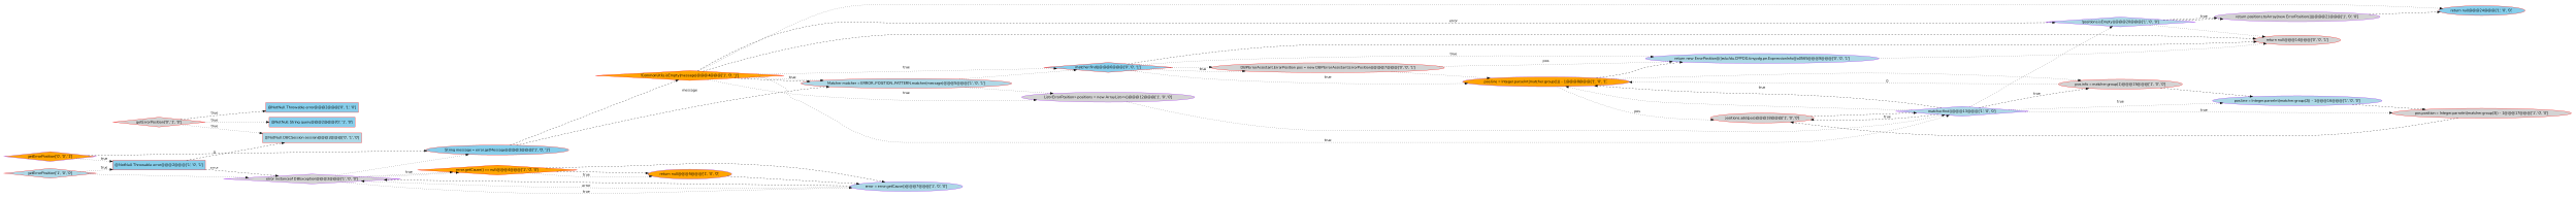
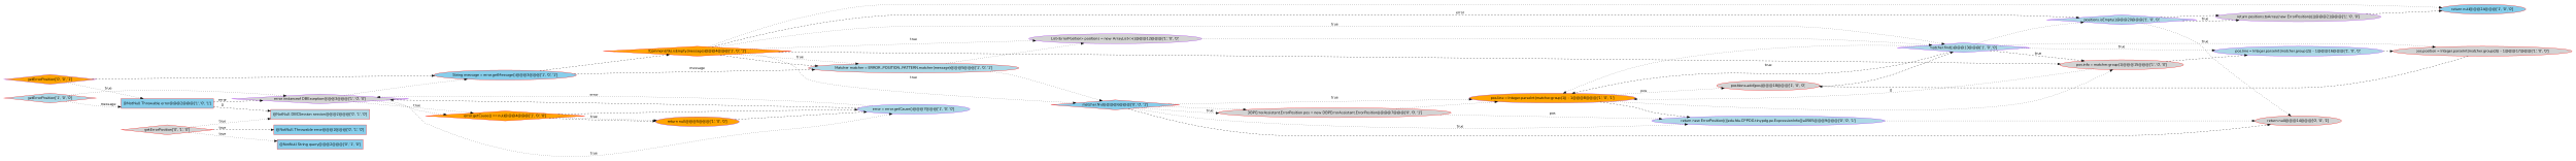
  digraph {
    fontname=Nunito
    rankdir=LR
    node [color=red fillcolor=lightgrey fontname=Nunito shape=ellipse style=filled]
    edge [fontname=Nunito style=dotted]
    n1 [label="DBPErrorAssistant.ErrorPosition pos = new DBPErrorAssistant.ErrorPosition()@@@7@@@['0', '0', '1']"]
    n2 [color=purple fillcolor=orange label="pos.line = Integer.parseInt(matcher.group(1)) - 1@@@8@@@['1', '0', '1']"]
    n3 [color=purple fillcolor=lightblue label="return new ErrorPosition((((edu.fdu.CPPDG.tinypdg.pe.ExpressionInfo@a0565@@@9@@@['0', '0', '1']"]
    n4 [label="positions.add(pos)@@@18@@@['1', '0', '0']"]
    n5 [label="pos.info = matcher.group(1)@@@15@@@['1', '0', '0']"]
    n6 [label="return null@@@14@@@['0', '0', '1']"]
    n7 [color=purple label="return positions.toArray(new ErrorPosition(((()@@@21@@@['1', '0', '0']"]
    n8 [fillcolor=skyblue label="return null@@@24@@@['1', '0', '0']"]
    n9 [label="pos.position = Integer.parseInt(matcher.group(3)) - 1@@@17@@@['1', '0', '0']"]
    n10 [color=purple fillcolor=lightblue label="matcher.find()@@@13@@@['1', '0', '0']" shape=diamond]
    n11 [fillcolor=orange label="error.getCause() == null@@@4@@@['1', '0', '0']" shape=diamond]
    n12 [color=purple fillcolor=orange label="return null@@@5@@@['1', '0', '0']"]
    n13 [color=purple fillcolor=lightblue label="error = error.getCause()@@@7@@@['1', '0', '0']"]
    n14 [color=purple label="error instanceof DBException@@@3@@@['1', '0', '0']" shape=diamond]
    n15 [color=purple fillcolor=lightblue label="!positions.isEmpty()@@@20@@@['1', '0', '0']" shape=diamond]
    n16 [color=purple fillcolor=orange label="getErrorPosition['0', '0', '1']" shape=diamond]
    n17 [fillcolor=skyblue label="String message = error.getMessage()@@@3@@@['1', '0', '1']"]
    n18 [fillcolor=skyblue label="@NotNull Throwable error@@@2@@@['1', '0', '1']" shape=box]
    n19 [fillcolor=lightblue label="Matcher matcher = ERROR_POSITION_PATTERN.matcher(message)@@@5@@@['1', '0', '1']"]
    n20 [fillcolor=orange label="!CommonUtils.isEmpty(message)@@@4@@@['1', '0', '1']" shape=diamond]
    n21 [fillcolor=lightblue label="@NotNull DBCSession session@@@2@@@['0', '1', '0']" shape=box]
    n22 [color=purple fillcolor=lightblue label="pos.line = Integer.parseInt(matcher.group(2)) - 1@@@16@@@['1', '0', '0']"]
    n23 [fillcolor=skyblue label="matcher.find()@@@6@@@['0', '0', '1']" shape=diamond]
    n24 [fillcolor=skyblue label="@NotNull String query@@@2@@@['0', '1', '0']" shape=box]
    n25 [color=purple label="List<ErrorPosition> positions = new ArrayList<>()@@@12@@@['1', '0', '0']"]
    n26 [fillcolor=lightblue label="getErrorPosition['1', '0', '0']" shape=diamond]
    n27 [label="getErrorPosition['0', '1', '0']" shape=diamond]
    n28 [fillcolor=skyblue label="@NotNull Throwable error@@@2@@@['0', '1', '0']" shape=box]
    n1 -> n2
    n1 -> n3 [label=pos]
    n2 -> n3 [style=dashed]
    n2 -> n4 [label=pos]
    n2 -> n5
    n3 -> n6
    n4 -> n10 [style=dashed]
    n5 -> n2 [label=0]
    n5 -> n22 [style=dashed]
    n7 -> n8 [style=dashed]
    n9 -> n4 [style=dashed]
    n10 -> n2 [label=true style=dashed]
    n10 -> n2
-   n10 -> n4 [label=true style=dashed]
    n10 -> n5 [label=true style=dashed]
    n10 -> n9 [label=true]
    n10 -> n15
    n10 -> n22 [label=true]
    n11 -> n12 [label=true]
    n11 -> n12 [style=dashed]
    n11 -> n13 [style=dashed]
    n12 -> n13 [style=dashed]
    n13 -> n14 [style=dashed]
    n13 -> n14 [label=error]
    n14 -> n11 [label=true]
    n14 -> n11
    n14 -> n13 [label=true]
    n14 -> n17
    n15 -> n6
    n15 -> n7 [style=dashed]
    n15 -> n7 [label=true style=dashed]
    n16 -> n17 [style=dashed]
    n16 -> n18 [label=true]
    n17 -> n19 [label=message style=dashed]
    n17 -> n20 [style=dashed]
    n18 -> n14 [label=error style=dashed]
    n18 -> n21 [label=0 style=dashed]
    n19 -> n23
    n19 -> n25
-   n20 -> n6 [style=dashed]
+   n20 -> n5 [style=dashed]
    n20 -> n8
    n20 -> n10 [label=true]
    n20 -> n15 [label=error style=dashed]
    n20 -> n19 [style=dashed]
    n20 -> n19 [label=true]
    n20 -> n23 [label=true]
    n20 -> n25 [label=true]
    n22 -> n9 [style=dashed]
    n23 -> n1 [label=true]
    n23 -> n1
    n23 -> n2 [label=true]
    n23 -> n3 [label=true]
    n23 -> n6 [style=dashed]
    n25 -> n10
    n26 -> n14
-   n26 -> n18 [label=true]
+   n26 -> n18 [label=message]
    n27 -> n21 [label=true]
    n27 -> n24 [label=true]
    n27 -> n28 [label=true style=dashed]
  }
